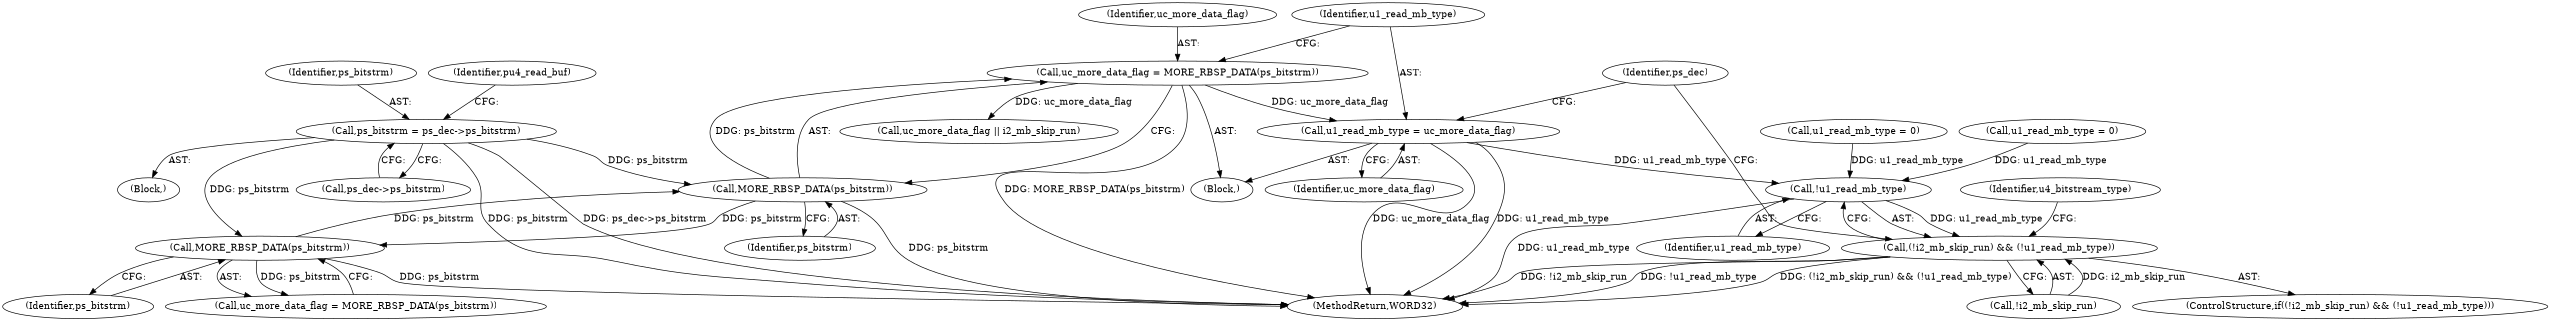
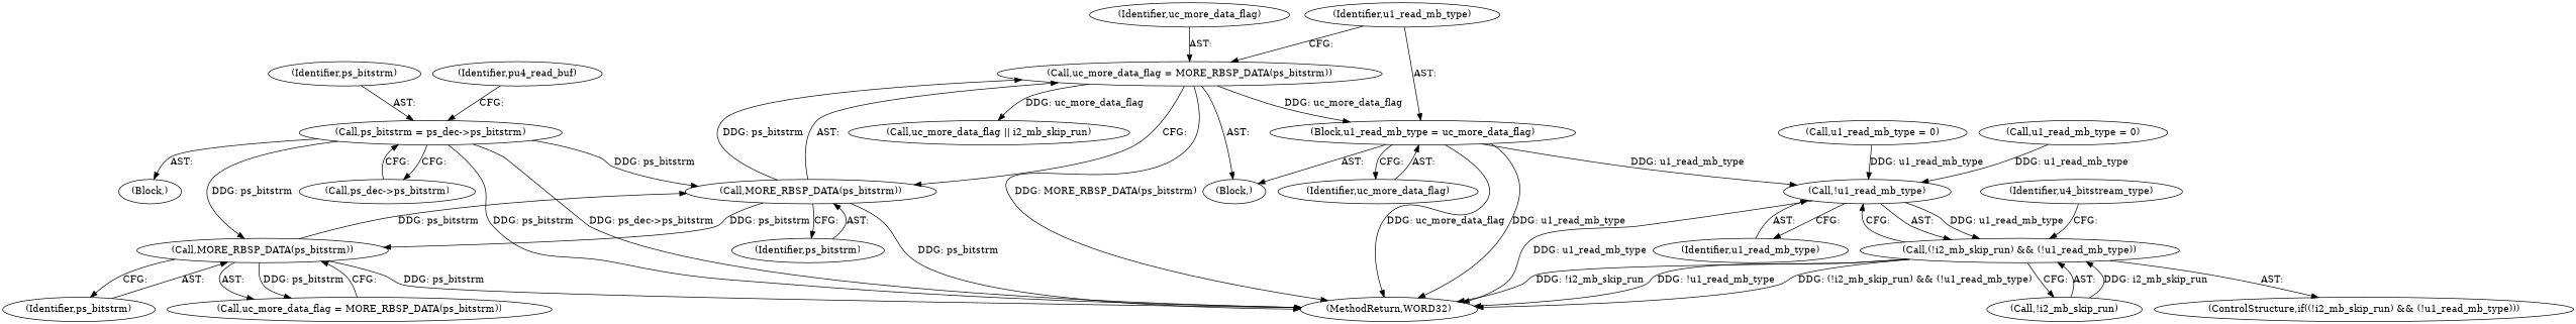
  digraph {
-   n1 [label="(Call,u1_read_mb_type = uc_more_data_flag)"]
+   n1 [label="(Block,u1_read_mb_type = uc_more_data_flag)"]
    n2 [label="(Call,!u1_read_mb_type)"]
    n3 [label="(Block,)"]
    n4 [label="(Identifier,uc_more_data_flag)"]
    n5 [label="(MethodReturn,WORD32)"]
    n6 [label="(Call,(!i2_mb_skip_run) && (!u1_read_mb_type))"]
    n7 [label="(Identifier,u1_read_mb_type)"]
    n8 [label="(Call,uc_more_data_flag = MORE_RBSP_DATA(ps_bitstrm))"]
    n9 [label="(Call,MORE_RBSP_DATA(ps_bitstrm))"]
    n10 [label="(Call,uc_more_data_flag || i2_mb_skip_run)"]
    n11 [label="(Call,MORE_RBSP_DATA(ps_bitstrm))"]
    n12 [label="(Identifier,ps_bitstrm)"]
    n13 [label="(Call,uc_more_data_flag = MORE_RBSP_DATA(ps_bitstrm))"]
    n14 [label="(Identifier,ps_bitstrm)"]
    n15 [label="(Call,ps_bitstrm = ps_dec->ps_bitstrm)"]
    n16 [label="(Block,)"]
    n17 [label="(Call,ps_dec->ps_bitstrm)"]
    n18 [label="(Call,!i2_mb_skip_run)"]
    n19 [label="(ControlStructure,if((!i2_mb_skip_run) && (!u1_read_mb_type)))"]
    n20 [label="(Call,u1_read_mb_type = 0)"]
    n21 [label="(Identifier,u4_bitstream_type)"]
    n22 [label="(Identifier,ps_bitstrm)"]
-   n23 [label="(Identifier,ps_dec)"]
    n24 [label="(Identifier,uc_more_data_flag)"]
    n25 [label="(Call,u1_read_mb_type = 0)"]
    n26 [label="(Identifier,u1_read_mb_type)"]
    n27 [label="(Identifier,pu4_read_buf)"]
    n1 -> n2 [label="DDG: u1_read_mb_type"]
    n1 -> n3 [label="AST: "]
    n1 -> n4 [label="CFG: "]
    n1 -> n5 [label="DDG: u1_read_mb_type"]
    n1 -> n5 [label="DDG: uc_more_data_flag"]
    n2 -> n5 [label="DDG: u1_read_mb_type"]
    n2 -> n6 [label="AST: "]
    n2 -> n6 [label="DDG: u1_read_mb_type"]
    n2 -> n7 [label="CFG: "]
    n4 -> n1 [label="AST: "]
    n6 -> n2 [label="CFG: "]
    n6 -> n5 [label="DDG: (!i2_mb_skip_run) && (!u1_read_mb_type)"]
    n6 -> n5 [label="DDG: !i2_mb_skip_run"]
    n6 -> n5 [label="DDG: !u1_read_mb_type"]
    n6 -> n18 [label="CFG: "]
    n6 -> n19 [label="AST: "]
    n7 -> n2 [label="AST: "]
    n8 -> n1 [label="DDG: uc_more_data_flag"]
    n8 -> n3 [label="AST: "]
    n8 -> n5 [label="DDG: MORE_RBSP_DATA(ps_bitstrm)"]
    n8 -> n9 [label="CFG: "]
    n8 -> n10 [label="DDG: uc_more_data_flag"]
    n9 -> n5 [label="DDG: ps_bitstrm"]
    n9 -> n8 [label="AST: "]
    n9 -> n8 [label="DDG: ps_bitstrm"]
    n9 -> n11 [label="DDG: ps_bitstrm"]
    n9 -> n12 [label="CFG: "]
    n11 -> n5 [label="DDG: ps_bitstrm"]
    n11 -> n9 [label="DDG: ps_bitstrm"]
    n11 -> n13 [label="AST: "]
    n11 -> n13 [label="DDG: ps_bitstrm"]
    n11 -> n14 [label="CFG: "]
    n12 -> n9 [label="AST: "]
    n13 -> n11 [label="CFG: "]
    n14 -> n11 [label="AST: "]
    n15 -> n5 [label="DDG: ps_dec->ps_bitstrm"]
    n15 -> n5 [label="DDG: ps_bitstrm"]
    n15 -> n9 [label="DDG: ps_bitstrm"]
    n15 -> n11 [label="DDG: ps_bitstrm"]
    n15 -> n16 [label="AST: "]
    n15 -> n17 [label="CFG: "]
    n17 -> n15 [label="CFG: "]
    n18 -> n6 [label="AST: "]
    n18 -> n6 [label="DDG: i2_mb_skip_run"]
    n20 -> n2 [label="DDG: u1_read_mb_type"]
    n21 -> n6 [label="CFG: "]
    n22 -> n15 [label="AST: "]
-   n23 -> n1 [label="CFG: "]
-   n23 -> n6 [label="CFG: "]
    n24 -> n8 [label="AST: "]
    n25 -> n2 [label="DDG: u1_read_mb_type"]
    n26 -> n1 [label="AST: "]
    n26 -> n8 [label="CFG: "]
    n27 -> n15 [label="CFG: "]
  }
